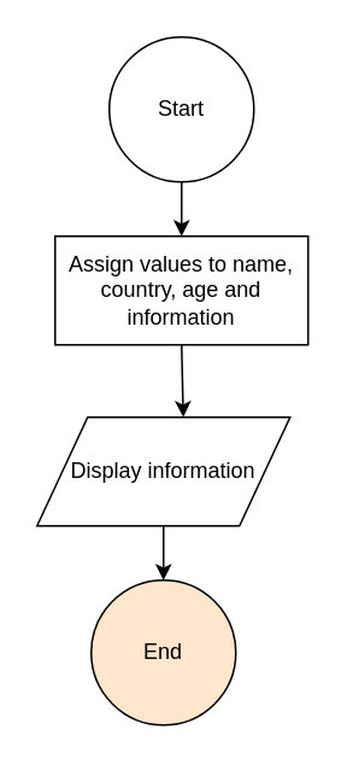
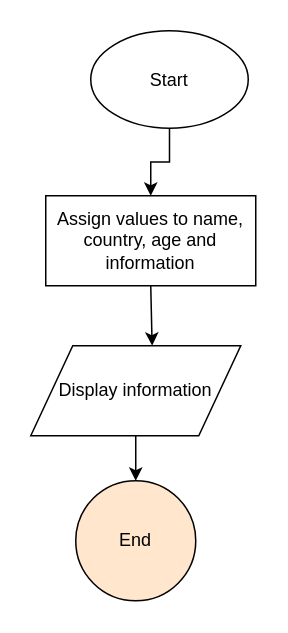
  <mxCell id="0" />
  <mxCell id="1" parent="0" />
  <mxCell id="2" style="edgeStyle=orthogonalEdgeStyle;rounded=0;orthogonalLoop=1;jettySize=auto;html=1;exitX=0.5;exitY=1;exitDx=0;exitDy=0;entryX=0.578;entryY=-0.001;entryDx=0;entryDy=0;entryPerimeter=0;" edge="1" parent="1" source="3" target="5"><mxGeometry relative="1" as="geometry"><mxPoint x="101" y="227" as="targetPoint" /></mxGeometry></mxCell>
  <mxCell id="3" value="Assign values to name, country, age and information" style="rounded=0;whiteSpace=wrap;html=1;" vertex="1" parent="1"><mxGeometry x="30" y="130" width="140" height="60" as="geometry" /></mxCell>
  <mxCell id="4" style="edgeStyle=orthogonalEdgeStyle;rounded=0;orthogonalLoop=1;jettySize=auto;html=1;entryX=0.5;entryY=0;entryDx=0;entryDy=0;" edge="1" parent="1" source="5" target="8"><mxGeometry relative="1" as="geometry" /></mxCell>
  <mxCell id="5" value="Display information" style="shape=parallelogram;perimeter=parallelogramPerimeter;whiteSpace=wrap;html=1;" vertex="1" parent="1"><mxGeometry x="20" y="230" width="140" height="60" as="geometry" /></mxCell>
  <mxCell id="6" style="edgeStyle=orthogonalEdgeStyle;rounded=0;orthogonalLoop=1;jettySize=auto;html=1;entryX=0.5;entryY=0;entryDx=0;entryDy=0;" edge="1" parent="1" source="7" target="3"><mxGeometry relative="1" as="geometry" /></mxCell>
- <mxCell id="7" value="Start" style="ellipse;whiteSpace=wrap;html=1;aspect=fixed;" vertex="1" parent="1"><mxGeometry x="60" y="20" width="80" height="80" as="geometry" /></mxCell>
+ <mxCell id="7" value="Start" style="ellipse;whiteSpace=wrap;html=1;aspect=fixed;" vertex="1" parent="1"><mxGeometry x="60" y="20" width="105" height="65" as="geometry" /></mxCell>
  <mxCell id="8" value="End" style="ellipse;whiteSpace=wrap;html=1;aspect=fixed;fillColor=#ffe6cc;" vertex="1" parent="1"><mxGeometry x="50" y="320" width="80" height="80" as="geometry" /></mxCell>
